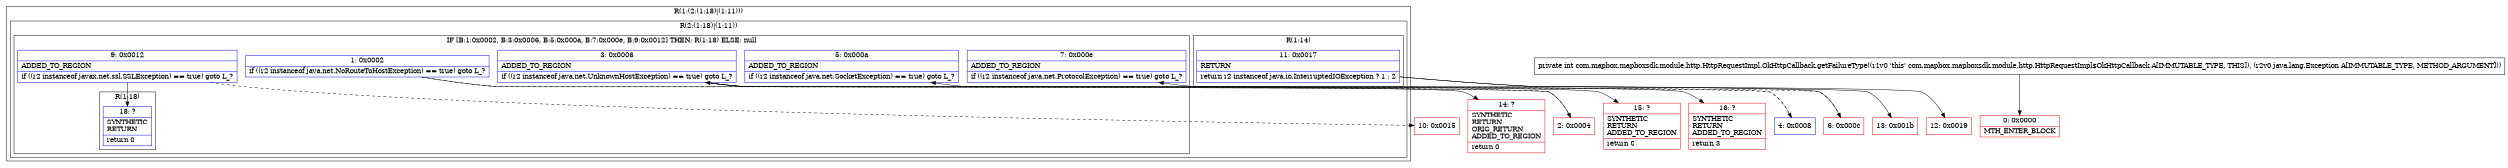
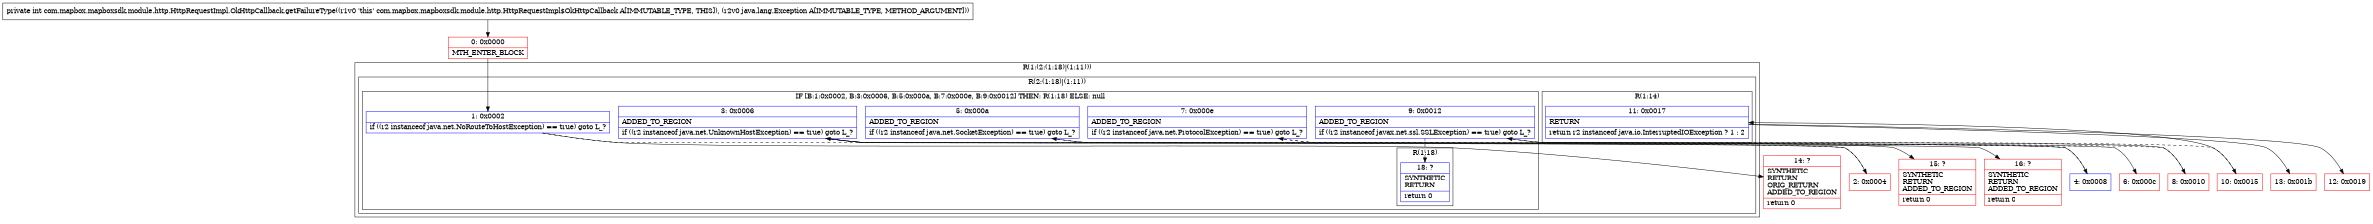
  digraph {
    fontname="DejaVu Serif"
    node [color=red fontname="DejaVu Serif" shape=record]
    edge [fontname="DejaVu Serif"]
    n1 [color=blue label="{18\:\ ?|SYNTHETIC\lRETURN\l|return 0\l}"]
    n2 [color=blue label="{1\:\ 0x0002|if ((r2 instanceof java.net.NoRouteToHostException) == true) goto L_?\l}"]
    n3 [color=blue label="{3\:\ 0x0006|ADDED_TO_REGION\l|if ((r2 instanceof java.net.UnknownHostException) == true) goto L_?\l}"]
    n4 [color=blue label="{5\:\ 0x000a|ADDED_TO_REGION\l|if ((r2 instanceof java.net.SocketException) == true) goto L_?\l}"]
    n5 [color=blue label="{7\:\ 0x000e|ADDED_TO_REGION\l|if ((r2 instanceof java.net.ProtocolException) == true) goto L_?\l}"]
    n6 [color=blue label="{9\:\ 0x0012|ADDED_TO_REGION\l|if ((r2 instanceof javax.net.ssl.SSLException) == true) goto L_?\l}"]
    n7 [color=blue label="{11\:\ 0x0017|RETURN\l|return r2 instanceof java.io.InterruptedIOException ? 1 : 2\l}"]
    n8 [label="{2\:\ 0x0004}"]
    n9 [label="{14\:\ ?|SYNTHETIC\lRETURN\lORIG_RETURN\lADDED_TO_REGION\l|return 0\l}"]
    n10 [color=blue label="{4\:\ 0x0008}"]
    n11 [label="{15\:\ ?|SYNTHETIC\lRETURN\lADDED_TO_REGION\l|return 0\l}"]
-   n12 [label="{16\:\ ?|SYNTHETIC\lRETURN\lADDED_TO_REGION\l|return 3\l}"]
+   n12 [label="{16\:\ ?|SYNTHETIC\lRETURN\lADDED_TO_REGION\l|return 0\l}"]
    n13 [label="{6\:\ 0x000c}"]
+   n14 [label="{8\:\ 0x0010}"]
    n15 [label="{10\:\ 0x0015}"]
    n16 [label="{12\:\ 0x0019}"]
    n17 [label="{13\:\ 0x001b}"]
    n18 [label="{0\:\ 0x0000|MTH_ENTER_BLOCK\l}"]
    n19 [label="{private int com.mapbox.mapboxsdk.module.http.HttpRequestImpl.OkHttpCallback.getFailureType((r1v0 'this' com.mapbox.mapboxsdk.module.http.HttpRequestImpl$OkHttpCallback A[IMMUTABLE_TYPE, THIS]), (r2v0 java.lang.Exception A[IMMUTABLE_TYPE, METHOD_ARGUMENT])) }" color=""]
    subgraph cluster_1 {
      label="R(1:(2:(1:18)|(1:11)))"
      subgraph cluster_2 {
        label="R(2:(1:18)|(1:11))"
        subgraph cluster_3 {
          label="IF [B:1:0x0002, B:3:0x0006, B:5:0x000a, B:7:0x000e, B:9:0x0012] THEN: R(1:18) ELSE: null"
          n2
          n3
          n4
          n5
          n6
          subgraph cluster_4 {
            label="R(1:18)"
            n1
          }
        }
        subgraph cluster_5 {
          label="R(1:14)"
          n7
        }
      }
    }
    n2 -> n8 [style=dashed]
    n2 -> n9
    n3 -> n10 [style=dashed]
    n3 -> n11
    n3 -> n12
    n4 -> n13 [style=dashed]
-   n6 -> n1
+   n5 -> n14 [style=dashed]
+   n6 -> n1 [style=dashed]
    n6 -> n15 [style=dashed]
    n7 -> n16
    n7 -> n17
    n8 -> n3
-   n10 -> n4 [style=dashed]
-   n13 -> n5
+   n10 -> n4
+   n13 -> n5 [style=dashed]
+   n14 -> n6
+   n15 -> n7
+   n18 -> n2
    n19 -> n18
  }
